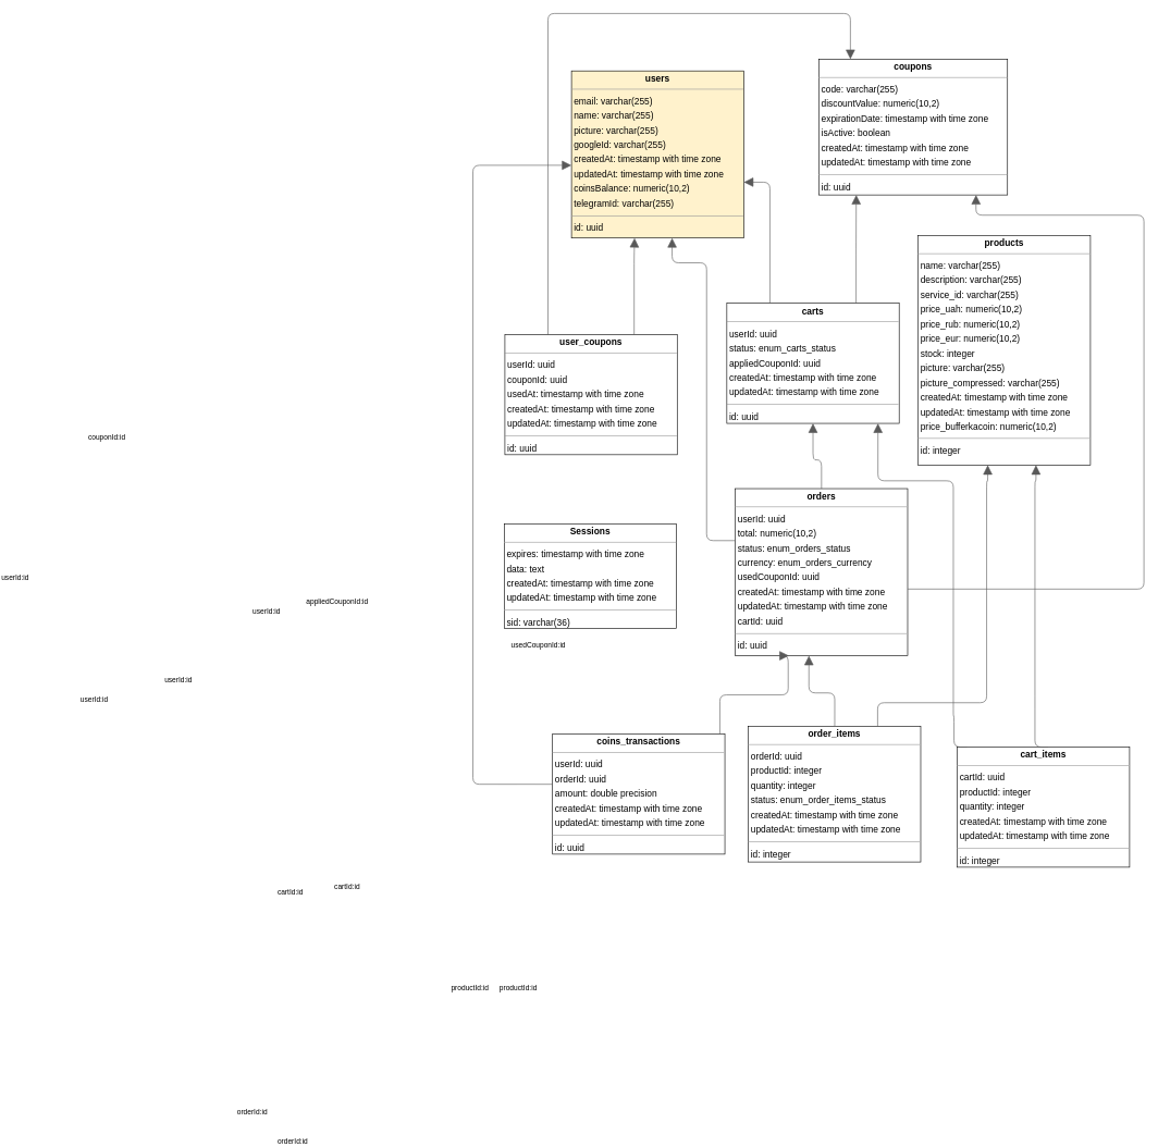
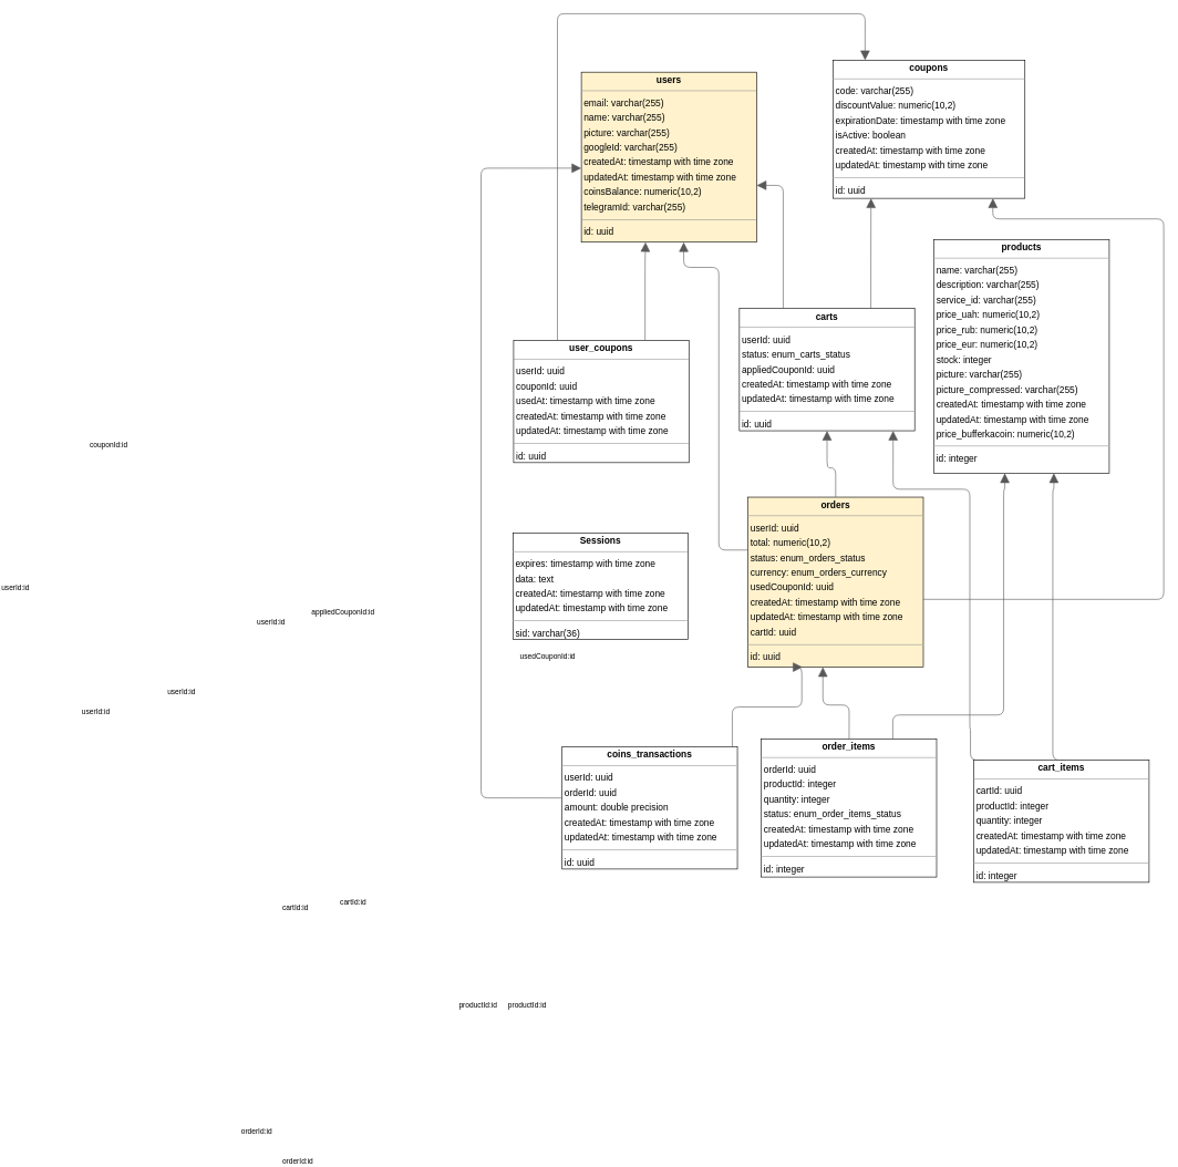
  <mxCell id="0" />
  <mxCell id="1" parent="0" />
  <mxCell id="2" value="&lt;p style=&quot;margin:0px;margin-top:4px;text-align:center;&quot;&gt;&lt;b&gt;Sessions&lt;/b&gt;&lt;/p&gt;&lt;hr size=&quot;1&quot;/&gt;&lt;p style=&quot;margin:0 0 0 4px;line-height:1.6;&quot;&gt; expires: timestamp with time zone&lt;br/&gt; data: text&lt;br/&gt; createdAt: timestamp with time zone&lt;br/&gt; updatedAt: timestamp with time zone&lt;/p&gt;&lt;hr size=&quot;1&quot;/&gt;&lt;p style=&quot;margin:0 0 0 4px;line-height:1.6;&quot;&gt; sid: varchar(36)&lt;/p&gt;" style="verticalAlign=top;align=left;overflow=fill;fontSize=14;fontFamily=Helvetica;html=1;rounded=0;shadow=0;comic=0;labelBackgroundColor=none;strokeWidth=1;" parent="1" vertex="1"><mxGeometry x="68" y="802" width="264" height="160" as="geometry" /></mxCell>
  <mxCell id="3" value="&lt;p style=&quot;margin:0px;margin-top:4px;text-align:center;&quot;&gt;&lt;b&gt;cart_items&lt;/b&gt;&lt;/p&gt;&lt;hr size=&quot;1&quot;/&gt;&lt;p style=&quot;margin:0 0 0 4px;line-height:1.6;&quot;&gt; cartId: uuid&lt;br/&gt; productId: integer&lt;br/&gt; quantity: integer&lt;br/&gt; createdAt: timestamp with time zone&lt;br/&gt; updatedAt: timestamp with time zone&lt;/p&gt;&lt;hr size=&quot;1&quot;/&gt;&lt;p style=&quot;margin:0 0 0 4px;line-height:1.6;&quot;&gt; id: integer&lt;/p&gt;" style="verticalAlign=top;align=left;overflow=fill;fontSize=14;fontFamily=Helvetica;html=1;rounded=0;shadow=0;comic=0;labelBackgroundColor=none;strokeWidth=1;" parent="1" vertex="1"><mxGeometry x="762" y="1144" width="264" height="184" as="geometry" /></mxCell>
  <mxCell id="4" value="&lt;p style=&quot;margin:0px;margin-top:4px;text-align:center;&quot;&gt;&lt;b&gt;carts&lt;/b&gt;&lt;/p&gt;&lt;hr size=&quot;1&quot;/&gt;&lt;p style=&quot;margin:0 0 0 4px;line-height:1.6;&quot;&gt; userId: uuid&lt;br/&gt; status: enum_carts_status&lt;br/&gt; appliedCouponId: uuid&lt;br/&gt; createdAt: timestamp with time zone&lt;br/&gt; updatedAt: timestamp with time zone&lt;/p&gt;&lt;hr size=&quot;1&quot;/&gt;&lt;p style=&quot;margin:0 0 0 4px;line-height:1.6;&quot;&gt; id: uuid&lt;/p&gt;" style="verticalAlign=top;align=left;overflow=fill;fontSize=14;fontFamily=Helvetica;html=1;rounded=0;shadow=0;comic=0;labelBackgroundColor=none;strokeWidth=1;" parent="1" vertex="1"><mxGeometry x="409" y="464" width="264" height="184" as="geometry" /></mxCell>
  <mxCell id="5" value="&lt;p style=&quot;margin:0px;margin-top:4px;text-align:center;&quot;&gt;&lt;b&gt;coins_transactions&lt;/b&gt;&lt;/p&gt;&lt;hr size=&quot;1&quot;/&gt;&lt;p style=&quot;margin:0 0 0 4px;line-height:1.6;&quot;&gt; userId: uuid&lt;br/&gt; orderId: uuid&lt;br/&gt; amount: double precision&lt;br/&gt; createdAt: timestamp with time zone&lt;br/&gt; updatedAt: timestamp with time zone&lt;/p&gt;&lt;hr size=&quot;1&quot;/&gt;&lt;p style=&quot;margin:0 0 0 4px;line-height:1.6;&quot;&gt; id: uuid&lt;/p&gt;" style="verticalAlign=top;align=left;overflow=fill;fontSize=14;fontFamily=Helvetica;html=1;rounded=0;shadow=0;comic=0;labelBackgroundColor=none;strokeWidth=1;" parent="1" vertex="1"><mxGeometry x="142" y="1124" width="264" height="184" as="geometry" /></mxCell>
  <mxCell id="6" value="&lt;p style=&quot;margin:0px;margin-top:4px;text-align:center;&quot;&gt;&lt;b&gt;coupons&lt;/b&gt;&lt;/p&gt;&lt;hr size=&quot;1&quot;/&gt;&lt;p style=&quot;margin:0 0 0 4px;line-height:1.6;&quot;&gt; code: varchar(255)&lt;br/&gt; discountValue: numeric(10,2)&lt;br/&gt; expirationDate: timestamp with time zone&lt;br/&gt; isActive: boolean&lt;br/&gt; createdAt: timestamp with time zone&lt;br/&gt; updatedAt: timestamp with time zone&lt;/p&gt;&lt;hr size=&quot;1&quot;/&gt;&lt;p style=&quot;margin:0 0 0 4px;line-height:1.6;&quot;&gt; id: uuid&lt;/p&gt;" style="verticalAlign=top;align=left;overflow=fill;fontSize=14;fontFamily=Helvetica;html=1;rounded=0;shadow=0;comic=0;labelBackgroundColor=none;strokeWidth=1;" parent="1" vertex="1"><mxGeometry x="550" y="90" width="289" height="208" as="geometry" /></mxCell>
  <mxCell id="7" value="&lt;p style=&quot;margin:0px;margin-top:4px;text-align:center;&quot;&gt;&lt;b&gt;order_items&lt;/b&gt;&lt;/p&gt;&lt;hr size=&quot;1&quot;/&gt;&lt;p style=&quot;margin:0 0 0 4px;line-height:1.6;&quot;&gt; orderId: uuid&lt;br/&gt; productId: integer&lt;br/&gt; quantity: integer&lt;br/&gt; status: enum_order_items_status&lt;br/&gt; createdAt: timestamp with time zone&lt;br/&gt; updatedAt: timestamp with time zone&lt;/p&gt;&lt;hr size=&quot;1&quot;/&gt;&lt;p style=&quot;margin:0 0 0 4px;line-height:1.6;&quot;&gt; id: integer&lt;/p&gt;" style="verticalAlign=top;align=left;overflow=fill;fontSize=14;fontFamily=Helvetica;html=1;rounded=0;shadow=0;comic=0;labelBackgroundColor=none;strokeWidth=1;" parent="1" vertex="1"><mxGeometry x="442" y="1112" width="264" height="208" as="geometry" /></mxCell>
- <mxCell id="8" value="&lt;p style=&quot;margin:0px;margin-top:4px;text-align:center;&quot;&gt;&lt;b&gt;orders&lt;/b&gt;&lt;/p&gt;&lt;hr size=&quot;1&quot;/&gt;&lt;p style=&quot;margin:0 0 0 4px;line-height:1.6;&quot;&gt; userId: uuid&lt;br/&gt; total: numeric(10,2)&lt;br/&gt; status: enum_orders_status&lt;br/&gt; currency: enum_orders_currency&lt;br/&gt; usedCouponId: uuid&lt;br/&gt; createdAt: timestamp with time zone&lt;br/&gt; updatedAt: timestamp with time zone&lt;br/&gt; cartId: uuid&lt;/p&gt;&lt;hr size=&quot;1&quot;/&gt;&lt;p style=&quot;margin:0 0 0 4px;line-height:1.6;&quot;&gt; id: uuid&lt;/p&gt;" style="verticalAlign=top;align=left;overflow=fill;fontSize=14;fontFamily=Helvetica;html=1;rounded=0;shadow=0;comic=0;labelBackgroundColor=none;strokeWidth=1;" parent="1" vertex="1"><mxGeometry x="422" y="748" width="264" height="256" as="geometry" /></mxCell>
+ <mxCell id="8" value="&lt;p style=&quot;margin:0px;margin-top:4px;text-align:center;&quot;&gt;&lt;b&gt;orders&lt;/b&gt;&lt;/p&gt;&lt;hr size=&quot;1&quot;/&gt;&lt;p style=&quot;margin:0 0 0 4px;line-height:1.6;&quot;&gt; userId: uuid&lt;br/&gt; total: numeric(10,2)&lt;br/&gt; status: enum_orders_status&lt;br/&gt; currency: enum_orders_currency&lt;br/&gt; usedCouponId: uuid&lt;br/&gt; createdAt: timestamp with time zone&lt;br/&gt; updatedAt: timestamp with time zone&lt;br/&gt; cartId: uuid&lt;/p&gt;&lt;hr size=&quot;1&quot;/&gt;&lt;p style=&quot;margin:0 0 0 4px;line-height:1.6;&quot;&gt; id: uuid&lt;/p&gt;" style="verticalAlign=top;align=left;overflow=fill;fontSize=14;fontFamily=Helvetica;html=1;rounded=0;shadow=0;comic=0;labelBackgroundColor=none;strokeWidth=1;fillColor=#fff2cc;" parent="1" vertex="1"><mxGeometry x="422" y="748" width="264" height="256" as="geometry" /></mxCell>
  <mxCell id="9" value="&lt;p style=&quot;margin:0px;margin-top:4px;text-align:center;&quot;&gt;&lt;b&gt;products&lt;/b&gt;&lt;/p&gt;&lt;hr size=&quot;1&quot;/&gt;&lt;p style=&quot;margin:0 0 0 4px;line-height:1.6;&quot;&gt; name: varchar(255)&lt;br/&gt; description: varchar(255)&lt;br/&gt; service_id: varchar(255)&lt;br/&gt; price_uah: numeric(10,2)&lt;br/&gt; price_rub: numeric(10,2)&lt;br/&gt; price_eur: numeric(10,2)&lt;br/&gt; stock: integer&lt;br/&gt; picture: varchar(255)&lt;br/&gt; picture_compressed: varchar(255)&lt;br/&gt; createdAt: timestamp with time zone&lt;br/&gt; updatedAt: timestamp with time zone&lt;br/&gt; price_bufferkacoin: numeric(10,2)&lt;/p&gt;&lt;hr size=&quot;1&quot;/&gt;&lt;p style=&quot;margin:0 0 0 4px;line-height:1.6;&quot;&gt; id: integer&lt;/p&gt;" style="verticalAlign=top;align=left;overflow=fill;fontSize=14;fontFamily=Helvetica;html=1;rounded=0;shadow=0;comic=0;labelBackgroundColor=none;strokeWidth=1;" parent="1" vertex="1"><mxGeometry x="702" y="360" width="264" height="352" as="geometry" /></mxCell>
  <mxCell id="10" value="&lt;p style=&quot;margin:0px;margin-top:4px;text-align:center;&quot;&gt;&lt;b&gt;user_coupons&lt;/b&gt;&lt;/p&gt;&lt;hr size=&quot;1&quot;/&gt;&lt;p style=&quot;margin:0 0 0 4px;line-height:1.6;&quot;&gt; userId: uuid&lt;br/&gt; couponId: uuid&lt;br/&gt; usedAt: timestamp with time zone&lt;br/&gt; createdAt: timestamp with time zone&lt;br/&gt; updatedAt: timestamp with time zone&lt;/p&gt;&lt;hr size=&quot;1&quot;/&gt;&lt;p style=&quot;margin:0 0 0 4px;line-height:1.6;&quot;&gt; id: uuid&lt;/p&gt;" style="verticalAlign=top;align=left;overflow=fill;fontSize=14;fontFamily=Helvetica;html=1;rounded=0;shadow=0;comic=0;labelBackgroundColor=none;strokeWidth=1;" parent="1" vertex="1"><mxGeometry x="69" y="512" width="264" height="184" as="geometry" /></mxCell>
  <mxCell id="11" value="&lt;p style=&quot;margin:0px;margin-top:4px;text-align:center;&quot;&gt;&lt;b&gt;users&lt;/b&gt;&lt;/p&gt;&lt;hr size=&quot;1&quot;/&gt;&lt;p style=&quot;margin:0 0 0 4px;line-height:1.6;&quot;&gt; email: varchar(255)&lt;br/&gt; name: varchar(255)&lt;br/&gt; picture: varchar(255)&lt;br/&gt; googleId: varchar(255)&lt;br/&gt; createdAt: timestamp with time zone&lt;br/&gt; updatedAt: timestamp with time zone&lt;br/&gt; coinsBalance: numeric(10,2)&lt;br/&gt; telegramId: varchar(255)&lt;/p&gt;&lt;hr size=&quot;1&quot;/&gt;&lt;p style=&quot;margin:0 0 0 4px;line-height:1.6;&quot;&gt; id: uuid&lt;/p&gt;" style="verticalAlign=top;align=left;overflow=fill;fontSize=14;fontFamily=Helvetica;html=1;rounded=0;shadow=0;comic=0;labelBackgroundColor=none;strokeWidth=1;fillColor=#fff2cc;" parent="1" vertex="1"><mxGeometry x="171" y="108" width="264" height="256" as="geometry" /></mxCell>
  <mxCell id="12" value="" style="html=1;rounded=1;edgeStyle=orthogonalEdgeStyle;dashed=0;startArrow=none;endArrow=block;endSize=12;strokeColor=#595959;exitX=0.057;exitY=0.000;exitDx=0;exitDy=0;entryX=0.880;entryY=1.004;entryDx=0;entryDy=0;" parent="1" source="3" target="4" edge="1"><mxGeometry width="50" height="50" relative="1" as="geometry"><Array as="points"><mxPoint x="757" y="1096" /><mxPoint x="756" y="1096" /><mxPoint x="756" y="736" /><mxPoint x="641" y="736" /></Array></mxGeometry></mxCell>
  <mxCell id="13" value="cartId:id" style="edgeLabel;resizable=0;html=1;align=left;verticalAlign=top;strokeColor=default;" parent="12" vertex="1" connectable="0"><mxGeometry x="-194" y="1345" as="geometry" /></mxCell>
  <mxCell id="14" value="" style="html=1;rounded=1;edgeStyle=orthogonalEdgeStyle;dashed=0;startArrow=none;endArrow=block;endSize=12;strokeColor=#595959;exitX=0.526;exitY=0.008;exitDx=0;exitDy=0;entryX=0.684;entryY=1.000;entryDx=0;entryDy=0;" parent="1" source="3" target="9" edge="1"><mxGeometry width="50" height="50" relative="1" as="geometry"><Array as="points"><mxPoint x="881" y="1076" /><mxPoint x="881" y="1076" /><mxPoint x="881" y="736" /><mxPoint x="883" y="736" /></Array></mxGeometry></mxCell>
  <mxCell id="15" value="productId:id" style="edgeLabel;resizable=0;html=1;align=left;verticalAlign=top;strokeColor=default;" parent="14" vertex="1" connectable="0"><mxGeometry x="59" y="1500" as="geometry" /></mxCell>
  <mxCell id="16" value="" style="html=1;rounded=1;edgeStyle=orthogonalEdgeStyle;dashed=0;startArrow=none;endArrow=block;endSize=12;strokeColor=#595959;exitX=0.750;exitY=0.000;exitDx=0;exitDy=0;entryX=0.198;entryY=1.000;entryDx=0;entryDy=0;" parent="1" source="4" target="6" edge="1"><mxGeometry width="50" height="50" relative="1" as="geometry"><Array as="points" /></mxGeometry></mxCell>
  <mxCell id="17" value="appliedCouponId:id" style="edgeLabel;resizable=0;html=1;align=left;verticalAlign=top;strokeColor=default;" parent="16" vertex="1" connectable="0"><mxGeometry x="-237" y="909" as="geometry" /></mxCell>
  <mxCell id="18" value="" style="html=1;rounded=1;edgeStyle=orthogonalEdgeStyle;dashed=0;startArrow=none;endArrow=block;endSize=12;strokeColor=#595959;exitX=0.250;exitY=0.000;exitDx=0;exitDy=0;entryX=1.000;entryY=0.666;entryDx=0;entryDy=0;" parent="1" source="4" target="11" edge="1"><mxGeometry width="50" height="50" relative="1" as="geometry"><Array as="points"><mxPoint x="475" y="278" /></Array></mxGeometry></mxCell>
  <mxCell id="19" value="userId:id" style="edgeLabel;resizable=0;html=1;align=left;verticalAlign=top;strokeColor=default;" parent="18" vertex="1" connectable="0"><mxGeometry x="-319" y="924" as="geometry" /></mxCell>
  <mxCell id="20" value="" style="html=1;rounded=1;edgeStyle=orthogonalEdgeStyle;dashed=0;startArrow=none;endArrow=block;endSize=12;strokeColor=#595959;exitX=0.968;exitY=0.003;exitDx=0;exitDy=0;entryX=0.307;entryY=1.011;entryDx=0;entryDy=0;" parent="1" source="5" target="8" edge="1"><mxGeometry width="50" height="50" relative="1" as="geometry"><Array as="points"><mxPoint x="398" y="1064" /><mxPoint x="503" y="1064" /></Array></mxGeometry></mxCell>
  <mxCell id="21" value="orderId:id" style="edgeLabel;resizable=0;html=1;align=left;verticalAlign=top;strokeColor=default;" parent="20" vertex="1" connectable="0"><mxGeometry x="-343" y="1690" as="geometry" /></mxCell>
  <mxCell id="22" value="" style="html=1;rounded=1;edgeStyle=orthogonalEdgeStyle;dashed=0;startArrow=none;endArrow=block;endSize=12;strokeColor=#595959;exitX=0.000;exitY=0.418;exitDx=0;exitDy=0;entryX=0.013;entryY=0.563;entryDx=0;entryDy=0;" parent="1" source="5" target="11" edge="1"><mxGeometry width="50" height="50" relative="1" as="geometry"><Array as="points"><mxPoint x="20" y="1201" /><mxPoint x="20" y="253" /></Array></mxGeometry></mxCell>
  <mxCell id="23" value="userId:id" style="edgeLabel;resizable=0;html=1;align=left;verticalAlign=top;strokeColor=default;" parent="22" vertex="1" connectable="0"><mxGeometry x="-704" y="872" as="geometry" /></mxCell>
  <mxCell id="24" value="" style="html=1;rounded=1;edgeStyle=orthogonalEdgeStyle;dashed=0;startArrow=none;endArrow=block;endSize=12;strokeColor=#595959;exitX=0.501;exitY=0.000;exitDx=0;exitDy=0;entryX=0.425;entryY=1.014;entryDx=0;entryDy=0;" parent="1" source="7" target="8" edge="1"><mxGeometry width="50" height="50" relative="1" as="geometry"><Array as="points"><mxPoint x="574" y="1061" /><mxPoint x="535" y="1061" /></Array></mxGeometry></mxCell>
  <mxCell id="25" value="orderId:id" style="edgeLabel;resizable=0;html=1;align=left;verticalAlign=top;strokeColor=default;" parent="24" vertex="1" connectable="0"><mxGeometry x="-281" y="1735" as="geometry" /></mxCell>
  <mxCell id="26" value="" style="html=1;rounded=1;edgeStyle=orthogonalEdgeStyle;dashed=0;startArrow=none;endArrow=block;endSize=12;strokeColor=#595959;exitX=0.750;exitY=0.000;exitDx=0;exitDy=0;entryX=0.400;entryY=1.021;entryDx=0;entryDy=0;" parent="1" source="7" target="9" edge="1"><mxGeometry width="50" height="50" relative="1" as="geometry"><Array as="points"><mxPoint x="640" y="1076" /><mxPoint x="807" y="1076" /><mxPoint x="807" y="736" /><mxPoint x="808" y="736" /></Array></mxGeometry></mxCell>
  <mxCell id="27" value="productId:id" style="edgeLabel;resizable=0;html=1;align=left;verticalAlign=top;strokeColor=default;" parent="26" vertex="1" connectable="0"><mxGeometry x="-15" y="1500" as="geometry" /></mxCell>
  <mxCell id="28" value="" style="html=1;rounded=1;edgeStyle=orthogonalEdgeStyle;dashed=0;startArrow=none;endArrow=block;endSize=12;strokeColor=#595959;exitX=0.500;exitY=0.000;exitDx=0;exitDy=0;entryX=0.500;entryY=1.000;entryDx=0;entryDy=0;" parent="1" source="8" target="4" edge="1"><mxGeometry width="50" height="50" relative="1" as="geometry"><Array as="points"><mxPoint x="554" y="704" /><mxPoint x="541" y="704" /></Array></mxGeometry></mxCell>
  <mxCell id="29" value="cartId:id" style="edgeLabel;resizable=0;html=1;align=left;verticalAlign=top;strokeColor=default;" parent="28" vertex="1" connectable="0"><mxGeometry x="-281" y="1353" as="geometry" /></mxCell>
  <mxCell id="30" value="" style="html=1;rounded=1;edgeStyle=orthogonalEdgeStyle;dashed=0;startArrow=none;endArrow=block;endSize=12;strokeColor=#595959;exitX=1.000;exitY=0.601;exitDx=0;exitDy=0;entryX=0.833;entryY=1.000;entryDx=0;entryDy=0;" parent="1" source="8" target="6" edge="1"><mxGeometry width="50" height="50" relative="1" as="geometry"><Array as="points"><mxPoint x="1048" y="902" /><mxPoint x="1048" y="329" /><mxPoint x="790" y="329" /></Array></mxGeometry></mxCell>
  <mxCell id="31" value="usedCouponId:id" style="edgeLabel;resizable=0;html=1;align=left;verticalAlign=top;strokeColor=default;" parent="30" vertex="1" connectable="0"><mxGeometry x="77" y="975" as="geometry" /></mxCell>
  <mxCell id="32" value="" style="html=1;rounded=1;edgeStyle=orthogonalEdgeStyle;dashed=0;startArrow=none;endArrow=block;endSize=12;strokeColor=#595959;exitX=0.000;exitY=0.311;exitDx=0;exitDy=0;entryX=0.584;entryY=1.000;entryDx=0;entryDy=0;" parent="1" source="8" target="11" edge="1"><mxGeometry width="50" height="50" relative="1" as="geometry"><Array as="points"><mxPoint x="378" y="828" /><mxPoint x="378" y="402" /><mxPoint x="325" y="402" /></Array></mxGeometry></mxCell>
  <mxCell id="33" value="userId:id" style="edgeLabel;resizable=0;html=1;align=left;verticalAlign=top;strokeColor=default;" parent="32" vertex="1" connectable="0"><mxGeometry x="-454" y="1028" as="geometry" /></mxCell>
  <mxCell id="34" value="" style="html=1;rounded=1;edgeStyle=orthogonalEdgeStyle;dashed=0;startArrow=none;endArrow=block;endSize=12;strokeColor=#595959;exitX=0.250;exitY=0.000;exitDx=0;exitDy=0;entryX=0.167;entryY=0.000;entryDx=0;entryDy=0;" parent="1" source="10" target="6" edge="1"><mxGeometry width="50" height="50" relative="1" as="geometry"><Array as="points"><mxPoint x="135" y="20" /><mxPoint x="598" y="20" /></Array></mxGeometry></mxCell>
  <mxCell id="35" value="couponId:id" style="edgeLabel;resizable=0;html=1;align=left;verticalAlign=top;strokeColor=default;" parent="34" vertex="1" connectable="0"><mxGeometry x="-571" y="656" as="geometry" /></mxCell>
  <mxCell id="36" value="" style="html=1;rounded=1;edgeStyle=orthogonalEdgeStyle;dashed=0;startArrow=none;endArrow=block;endSize=12;strokeColor=#595959;exitX=0.750;exitY=0.000;exitDx=0;exitDy=0;entryX=0.366;entryY=1.000;entryDx=0;entryDy=0;" parent="1" source="10" target="11" edge="1"><mxGeometry width="50" height="50" relative="1" as="geometry"><Array as="points"><mxPoint x="267" y="394" /><mxPoint x="267" y="394" /></Array></mxGeometry></mxCell>
  <mxCell id="37" value="userId:id" style="edgeLabel;resizable=0;html=1;align=left;verticalAlign=top;strokeColor=default;" parent="36" vertex="1" connectable="0"><mxGeometry x="-583" y="1058" as="geometry" /></mxCell>
